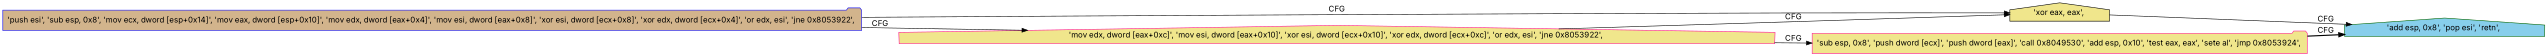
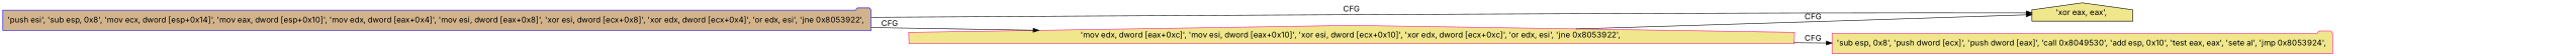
  digraph {
    rankdir=LR
    fontname=Inter
    node [style=filled fillcolor=khaki color=deeppink shape=house fontname=Inter]
    edge [style=solid fontname=Inter]
    n1 [label="'push esi', 'sub esp, 0x8', 'mov ecx, dword [esp+0x14]', 'mov eax, dword [esp+0x10]', 'mov edx, dword [eax+0x4]', 'mov esi, dword [eax+0x8]', 'xor esi, dword [ecx+0x8]', 'xor edx, dword [ecx+0x4]', 'or edx, esi', 'jne 0x8053922', " fillcolor=tan color=blue shape=folder]
    n2 [label="'xor eax, eax', " color=black]
    n3 [label="'mov edx, dword [eax+0xc]', 'mov esi, dword [eax+0x10]', 'xor esi, dword [ecx+0x10]', 'xor edx, dword [ecx+0xc]', 'or edx, esi', 'jne 0x8053922', "]
-   n4 [label="'add esp, 0x8', 'pop esi', 'retn', " fillcolor=skyblue color=darkgreen]
    n5 [label="'sub esp, 0x8', 'push dword [ecx]', 'push dword [eax]', 'call 0x8049530', 'add esp, 0x10', 'test eax, eax', 'sete al', 'jmp 0x8053924', " shape=folder]
    n1 -> n2 [label=CFG]
    n1 -> n3 [label=CFG]
-   n2 -> n4 [label=CFG]
    n3 -> n2 [label=CFG]
    n3 -> n5 [label=CFG]
-   n5 -> n4 [label=CFG style=bold]
  }
